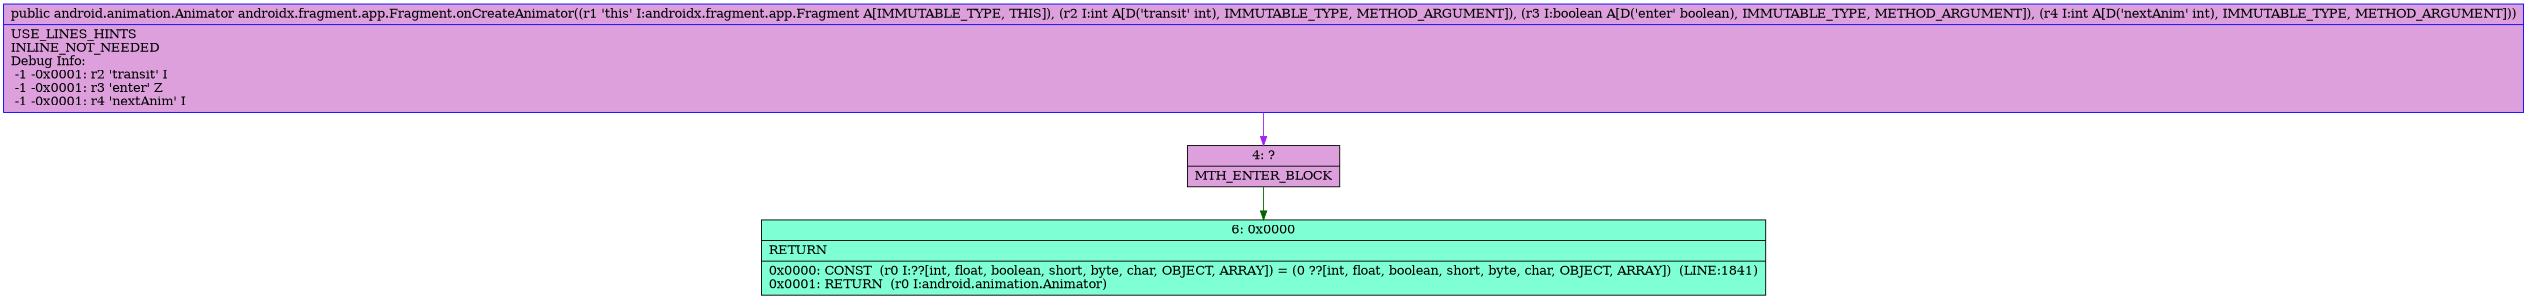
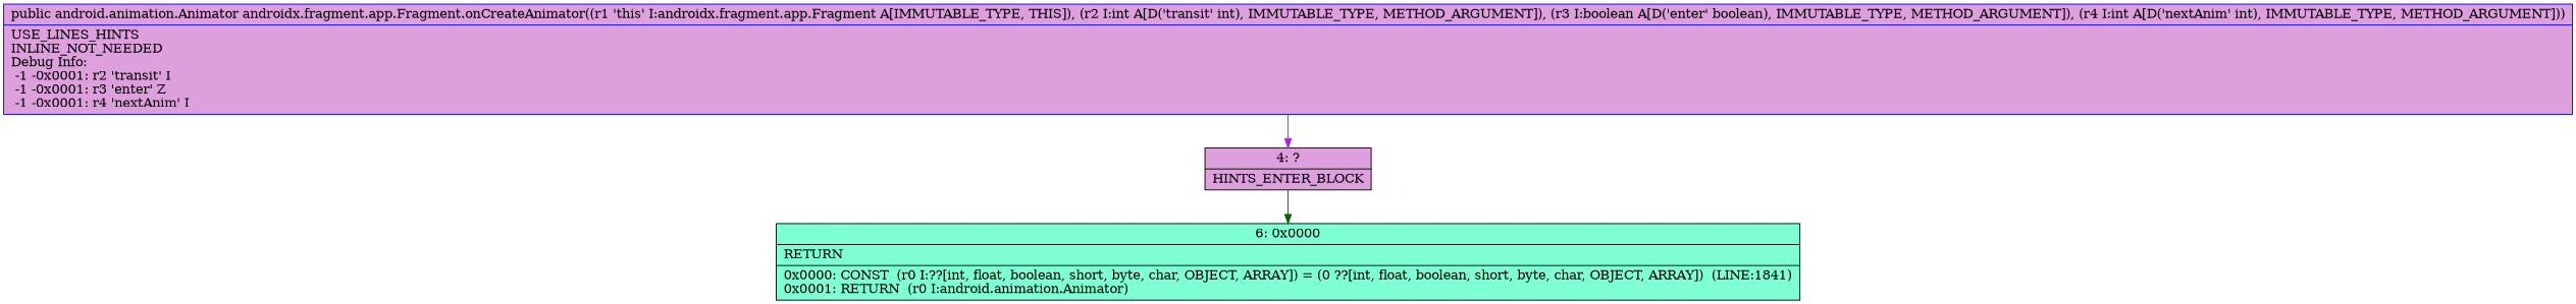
  digraph {
    node [color=black fillcolor=plum shape=record style=filled]
-   n1 [label="{4\:\ ?|MTH_ENTER_BLOCK\l}"]
+   n1 [label="{4\:\ ?|HINTS_ENTER_BLOCK\l}"]
    n2 [fillcolor=aquamarine label="{6\:\ 0x0000|RETURN\l|0x0000: CONST  (r0 I:??[int, float, boolean, short, byte, char, OBJECT, ARRAY]) = (0 ??[int, float, boolean, short, byte, char, OBJECT, ARRAY])  (LINE:1841)\l0x0001: RETURN  (r0 I:android.animation.Animator) \l}"]
    n3 [color=blue label="{public android.animation.Animator androidx.fragment.app.Fragment.onCreateAnimator((r1 'this' I:androidx.fragment.app.Fragment A[IMMUTABLE_TYPE, THIS]), (r2 I:int A[D('transit' int), IMMUTABLE_TYPE, METHOD_ARGUMENT]), (r3 I:boolean A[D('enter' boolean), IMMUTABLE_TYPE, METHOD_ARGUMENT]), (r4 I:int A[D('nextAnim' int), IMMUTABLE_TYPE, METHOD_ARGUMENT]))  | USE_LINES_HINTS\lINLINE_NOT_NEEDED\lDebug Info:\l  \-1 \-0x0001: r2 'transit' I\l  \-1 \-0x0001: r3 'enter' Z\l  \-1 \-0x0001: r4 'nextAnim' I\l}"]
    n1 -> n2 [color=darkgreen]
    n3 -> n1 [color=purple]
  }
